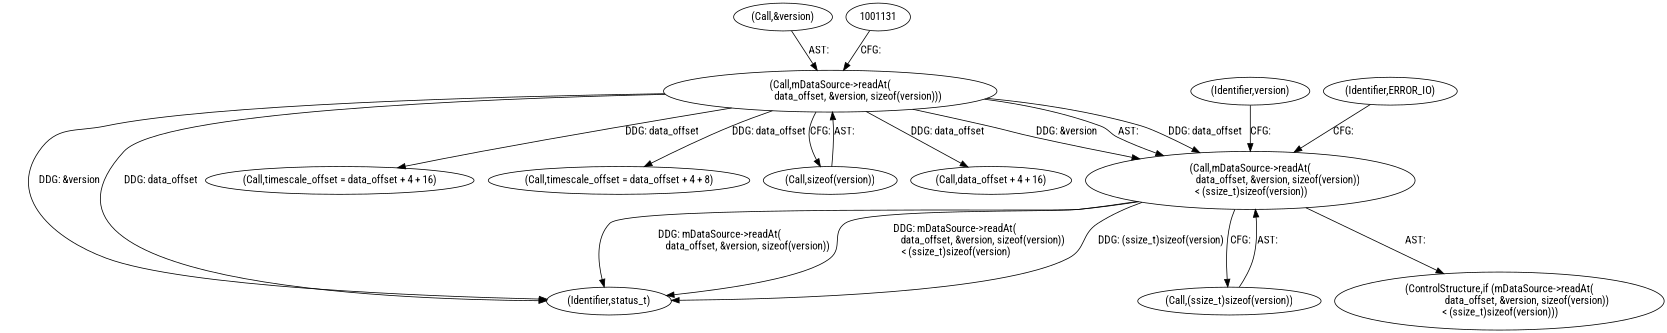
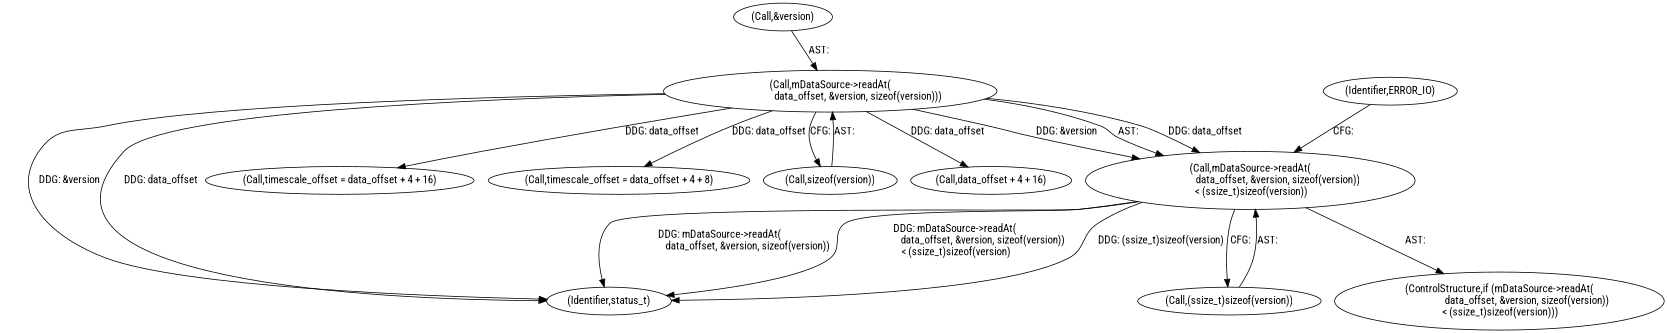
  digraph {
    fontname="Roboto Condensed"
    node [fontname="Roboto Condensed"]
    edge [fontname="Roboto Condensed"]
    n1 [label="(Call,mDataSource->readAt(\n                        data_offset, &version, sizeof(version))\n < (ssize_t)sizeof(version))"]
    n2 [label="(ControlStructure,if (mDataSource->readAt(\n                        data_offset, &version, sizeof(version))\n < (ssize_t)sizeof(version)))"]
    n3 [label="(Identifier,status_t)"]
    n4 [label="(Call,(ssize_t)sizeof(version))"]
    n5 [label="(Call,mDataSource->readAt(\n                        data_offset, &version, sizeof(version)))"]
    n6 [label="(Call,timescale_offset = data_offset + 4 + 16)"]
    n7 [label="(Call,timescale_offset = data_offset + 4 + 8)"]
    n8 [label="(Call,sizeof(version))"]
    n9 [label="(Call,data_offset + 4 + 16)"]
-   n10 [label="(Identifier,version)"]
    n11 [label="(Call,&version)"]
    n12 [label="(Identifier,ERROR_IO)"]
-   1001131
    n1 -> n2 [label="AST: "]
    n1 -> n3 [label="DDG: (ssize_t)sizeof(version)"]
    n1 -> n3 [label="DDG: mDataSource->readAt(\n                        data_offset, &version, sizeof(version))"]
    n1 -> n3 [label="DDG: mDataSource->readAt(\n                        data_offset, &version, sizeof(version))\n < (ssize_t)sizeof(version)"]
    n1 -> n4 [label="CFG: "]
    n4 -> n1 [label="AST: "]
    n5 -> n1 [label="AST: "]
    n5 -> n1 [label="DDG: data_offset"]
    n5 -> n1 [label="DDG: &version"]
    n5 -> n3 [label="DDG: &version"]
    n5 -> n3 [label="DDG: data_offset"]
    n5 -> n6 [label="DDG: data_offset"]
    n5 -> n7 [label="DDG: data_offset"]
    n5 -> n8 [label="CFG: "]
    n5 -> n9 [label="DDG: data_offset"]
    n8 -> n5 [label="AST: "]
-   n10 -> n1 [label="CFG: "]
    n11 -> n5 [label="AST: "]
    n12 -> n1 [label="CFG: "]
-   1001131 -> n5 [label="CFG: "]
  }
